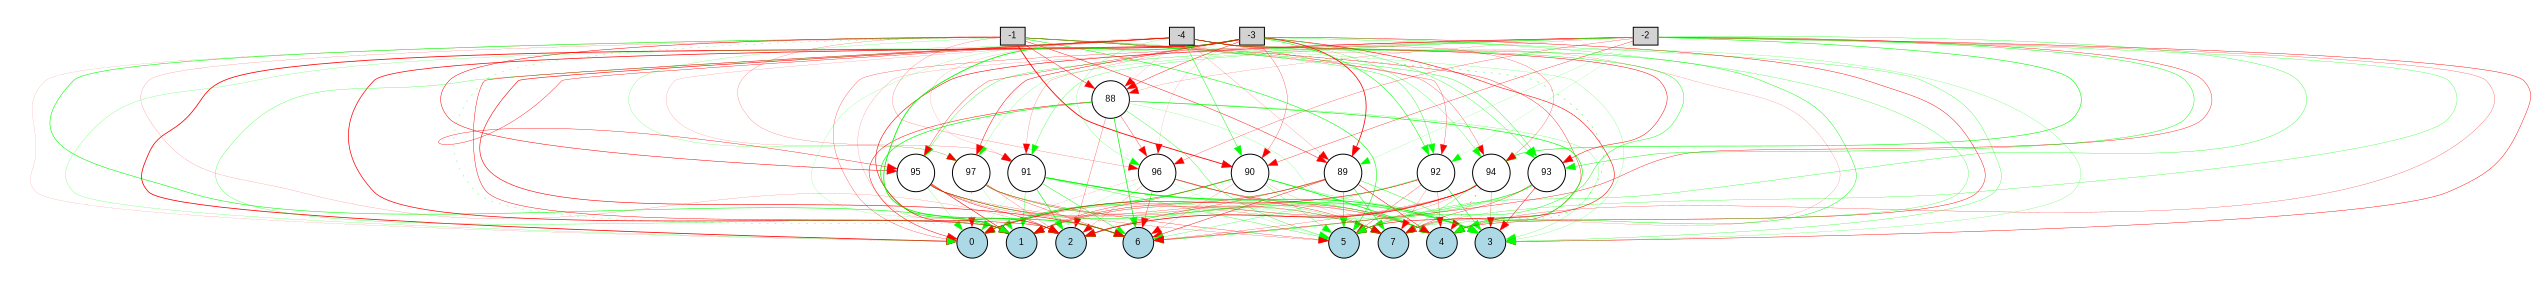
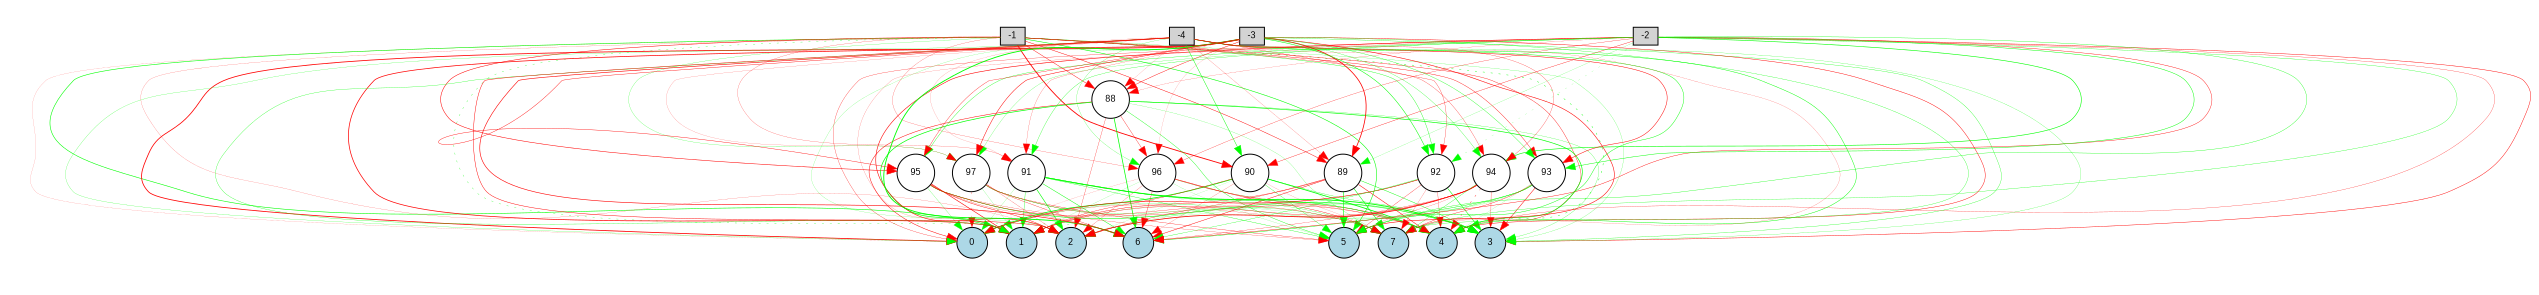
  digraph {
    fontname="Liberation Sans"
    node [fillcolor=white fontname="Liberation Sans" fontsize=9 shape=circle style=filled]
    edge [color=red fontname="Liberation Sans" style=solid]
    -1 [fillcolor=lightgray height=0.2 shape=box width=0.2]
    0 [fillcolor=lightblue height=0.2 width=0.2]
    1 [fillcolor=lightblue height=0.2 width=0.2]
    2 [fillcolor=lightblue height=0.2 width=0.2]
    3 [fillcolor=lightblue height=0.2 width=0.2]
    4 [fillcolor=lightblue height=0.2 width=0.2]
    5 [fillcolor=lightblue height=0.2 width=0.2]
    6 [fillcolor=lightblue height=0.2 width=0.2]
    7 [fillcolor=lightblue height=0.2 width=0.2]
    96 [height=0.2 width=0.2]
    97 [height=0.2 width=0.2]
    88 [height=0.2 width=0.2]
    89 [height=0.2 width=0.2]
    90 [height=0.2 width=0.2]
    91 [height=0.2 width=0.2]
    92 [height=0.2 width=0.2]
    93 [height=0.2 width=0.2]
    94 [height=0.2 width=0.2]
    95 [height=0.2 width=0.2]
    -2 [fillcolor=lightgray height=0.2 shape=box width=0.2]
    -3 [fillcolor=lightgray height=0.2 shape=box width=0.2]
    -4 [fillcolor=lightgray height=0.2 shape=box width=0.2]
    -1 -> 0 [penwidth=0.10437464514343807]
    -1 -> 1 [color=green penwidth=0.5783168143137756]
    -1 -> 2 [penwidth=0.1488643697271813]
    -1 -> 3 [color=green penwidth=0.189893085091983]
    -1 -> 4 [color=green penwidth=0.4167458058104322 style=dotted]
    -1 -> 5 [color=green penwidth=0.5572159931334119]
    -1 -> 6 [color=green penwidth=0.28467093818447353 style=dotted]
    -1 -> 7 [penwidth=0.36738435557510374]
    -1 -> 96 [penwidth=0.19768092801644044]
    -1 -> 97 [color=green penwidth=0.20943275064592687]
    -1 -> 88 [penwidth=0.42189657883864073]
    -1 -> 89 [penwidth=0.45041771785061835]
    -1 -> 90 [penwidth=0.8712659564688583]
    -1 -> 91 [penwidth=0.19107535918155136]
    -1 -> 92 [color=green penwidth=0.36346367035981686]
-   -1 -> 93 [color=green penwidth=0.384928945653334]
+   -1 -> 93 [penwidth=0.384928945653334]
    -1 -> 94 [penwidth=0.2592977574308334]
    -1 -> 95 [penwidth=0.517868128062989]
    96 -> 0 [penwidth=0.10747443573265124]
    96 -> 1 [color=green penwidth=0.12799972038485585]
    96 -> 2 [penwidth=0.19160285566758464]
    96 -> 3 [color=green penwidth=0.20634074596866547]
    96 -> 4 [penwidth=0.3937086016090592]
    96 -> 5 [color=green penwidth=0.13298510151440984]
    96 -> 6 [penwidth=0.3395773595800904]
    96 -> 7 [penwidth=0.36562420195156176]
    97 -> 0 [penwidth=0.24032481892176366 style=dotted]
    97 -> 1 [color=green penwidth=0.1485615084070178]
    97 -> 2 [penwidth=0.2037127397154389]
    97 -> 3 [color=green penwidth=0.13351696868828494]
    97 -> 4 [penwidth=0.28728447506568916]
    97 -> 5 [penwidth=0.3019405145323766]
    97 -> 6 [penwidth=0.3086371288150812]
    97 -> 7 [color=green penwidth=0.23426118006596705]
    88 -> 0 [penwidth=0.487814839375044]
    88 -> 1 [color=green penwidth=0.6873653569500209]
    88 -> 2 [penwidth=0.2653394991328536]
    88 -> 3 [color=green penwidth=0.22906462503165237]
    88 -> 4 [color=green penwidth=0.661153975061885]
    88 -> 5 [color=green penwidth=0.36747515893092897]
    88 -> 6 [color=green penwidth=0.7289332293552871]
    88 -> 7 [color=green penwidth=0.17297685848063954]
    88 -> 96 [penwidth=0.3179324886307435]
-   89 -> 0 [color=green penwidth=0.36928672228968995]
    89 -> 1 [penwidth=0.3421457938519922]
    89 -> 2 [penwidth=0.3341762923088697]
    89 -> 3 [color=green penwidth=0.42770438464555527]
    89 -> 4 [penwidth=0.5156874564353217]
    89 -> 5 [color=green penwidth=0.6112655392373272]
    89 -> 6 [penwidth=0.45626720100526863]
    89 -> 7 [color=green penwidth=0.5360427423143959]
    90 -> 0 [color=green penwidth=0.8062620280749445]
    90 -> 1 [penwidth=0.35827789129796783]
    90 -> 2 [color=green penwidth=0.10412529705299614]
    90 -> 3 [color=green penwidth=0.286402417492969]
    90 -> 4 [color=green penwidth=0.8154602300517536]
    90 -> 5 [color=green penwidth=0.2924958269696526]
    90 -> 6 [penwidth=0.1644638854942364]
    90 -> 7 [penwidth=0.12300090776286374]
    91 -> 0 [color=green penwidth=0.14151113261130666]
    91 -> 1 [color=green penwidth=0.33354511475042825]
    91 -> 2 [color=green penwidth=0.6044987367798135]
    91 -> 3 [color=green penwidth=0.8901199400417245]
    91 -> 4 [color=green penwidth=0.5282851028589451]
    91 -> 5 [color=green penwidth=0.34153084072075784]
    91 -> 6 [color=green penwidth=0.45872422661932666]
    91 -> 7 [color=green penwidth=0.2463908178096329]
    92 -> 0 [penwidth=0.5445047819444983]
    92 -> 1 [penwidth=0.10905149242353651]
    92 -> 2 [color=green penwidth=0.15019068217104087]
    92 -> 3 [color=green penwidth=0.532465645211287]
    92 -> 4 [penwidth=0.2504262819904818]
    92 -> 5 [penwidth=0.28614842107339217]
    92 -> 6 [color=green penwidth=0.2872451770433771]
    92 -> 7 [penwidth=0.1757176529623724]
    93 -> 0 [color=green penwidth=0.2094295316635712]
    93 -> 1 [color=green penwidth=0.11326014425770792]
    93 -> 2 [color=green penwidth=0.10070984252785882]
    93 -> 3 [penwidth=0.48009872636282425]
    93 -> 4 [color=green penwidth=0.10983580114458273]
    93 -> 5 [color=green penwidth=0.1390758294107826]
    93 -> 6 [color=green penwidth=0.4382766068019768]
    93 -> 7 [penwidth=0.33984724015823]
    94 -> 0 [penwidth=0.1881931426148965]
    94 -> 1 [penwidth=0.34034911159708814]
    94 -> 2 [penwidth=0.7755665834230809]
    94 -> 3 [penwidth=0.2538200999010282]
    94 -> 4 [penwidth=0.35526658850997306 style=dotted]
    94 -> 5 [penwidth=0.17804224844244232]
    94 -> 6 [penwidth=0.24883344932051138]
    94 -> 7 [color=green penwidth=0.3088414843343916]
    95 -> 0 [color=green penwidth=0.20196581994523316]
    95 -> 1 [penwidth=0.589162908340784]
    95 -> 2 [penwidth=0.4243582210036757]
    95 -> 3 [color=green penwidth=0.5441469936807187]
    95 -> 4 [penwidth=0.1656412442754496]
    95 -> 5 [penwidth=0.21441183231997452]
    95 -> 6 [penwidth=0.21146157511562597]
    95 -> 7 [penwidth=0.276844707021329]
    -2 -> 0 [penwidth=0.27723200883919774]
    -2 -> 1 [penwidth=0.14731602435427232]
    -2 -> 2 [penwidth=0.58443264785358]
    -2 -> 3 [penwidth=0.44667616049368053]
    -2 -> 4 [penwidth=0.25467292009804376]
    -2 -> 5 [color=green penwidth=0.3380659219982073]
    -2 -> 6 [penwidth=0.39956655616477466]
    -2 -> 7 [color=green penwidth=0.3025356904246296]
    -2 -> 96 [penwidth=0.2667596320056019]
    -2 -> 97 [color=green penwidth=0.20232554203317657]
    -2 -> 88 [penwidth=0.16163043757250906]
    -2 -> 89 [color=green penwidth=0.15390794047287337]
    -2 -> 90 [penwidth=0.3401246497428665]
    -2 -> 91 [color=green penwidth=0.29409269389763965]
-   -2 -> 92 [color=green penwidth=0.12674251854610935]
+   -2 -> 92 [color=green penwidth=0.12674251854610935 style=dotted]
    -2 -> 93 [color=green penwidth=0.4587468732350757]
    -2 -> 94 [color=green penwidth=0.5913376319618202]
    -2 -> 95 [color=green penwidth=0.3393083384753425]
    -3 -> 0 [penwidth=0.8041187700515323]
    -3 -> 1 [penwidth=0.7208582627260959]
    -3 -> 2 [color=green penwidth=0.1522163240633202]
    -3 -> 3 [color=green penwidth=0.30906947502687304]
    -3 -> 4 [penwidth=0.4477478936333861]
    -3 -> 5 [penwidth=0.5582164262198853]
    -3 -> 6 [color=green penwidth=0.9002905505307943]
    -3 -> 7 [color=green penwidth=0.2957664948751377]
    -3 -> 96 [penwidth=0.10619322537258356]
    -3 -> 97 [penwidth=0.49180576072181026]
    -3 -> 88 [penwidth=0.41466518517810347]
    -3 -> 89 [penwidth=0.7831909229946669]
-   -3 -> 90 [penwidth=0.27793736028652927]
    -3 -> 91 [penwidth=0.18292103036995583]
    -3 -> 92 [color=green penwidth=0.5218100328962969]
    -3 -> 93 [color=green penwidth=0.33421786962098354]
    -3 -> 94 [color=green penwidth=0.26889435250506166]
    -3 -> 95 [penwidth=0.3279712169490896]
    -4 -> 0 [color=green penwidth=0.20614371507014065]
    -4 -> 1 [color=green penwidth=0.29439032275294746]
    -4 -> 2 [penwidth=0.45934705742301296]
    -4 -> 3 [color=green penwidth=0.214976578145614]
    -4 -> 4 [color=green penwidth=0.45513580037604906]
    -4 -> 5 [color=green penwidth=0.43707207137335324]
    -4 -> 6 [penwidth=0.598220100094178]
    -4 -> 7 [penwidth=0.15276296151356536]
    -4 -> 96 [color=green penwidth=0.20453090885336056]
    -4 -> 97 [penwidth=0.13273326811754868]
    -4 -> 88 [penwidth=0.10289883111582399]
    -4 -> 89 [penwidth=0.1542591756587507]
    -4 -> 90 [color=green penwidth=0.4497941107872835]
    -4 -> 91 [penwidth=0.11782575435831398]
    -4 -> 92 [penwidth=0.2788809200448291]
    -4 -> 93 [penwidth=0.4912717792968825]
    -4 -> 94 [penwidth=0.2455326181365715]
    -4 -> 95 [penwidth=0.393765896768561]
  }
